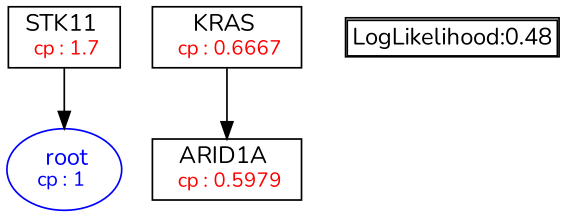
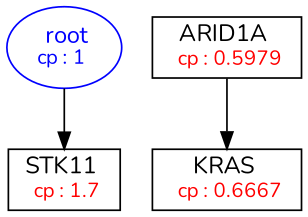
  digraph {
    fontname=Nunito
    fontsize=10
    node [fontname=Nunito shape=box]
    edge [fontname=Nunito]
    n1 [color=Blue label=<<font color='Blue'> root</font><br/><font color='Blue' POINT-SIZE='12'>cp : 1 </font>> shape=oval]
    n2 [label=<STK11 <br/> <font color='Red' POINT-SIZE='12'> cp : 1.7 </font>>]
    n3 [label=<KRAS <br/> <font color='Red' POINT-SIZE='12'> cp : 0.6667 </font>>]
    n4 [label=<ARID1A <br/> <font color='Red' POINT-SIZE='12'> cp : 0.5979 </font>>]
-   n5 [label=<<TABLE BORDER="1" CELLBORDER="1" CELLSPACING="0" >     <TR><TD ALIGN="LEFT">LogLikelihood:0.48</TD></TR>     </TABLE>> shape=plaintext]
-   n2 -> n1
-   n3 -> n4
+   n1 -> n2
+   n4 -> n3
  }
